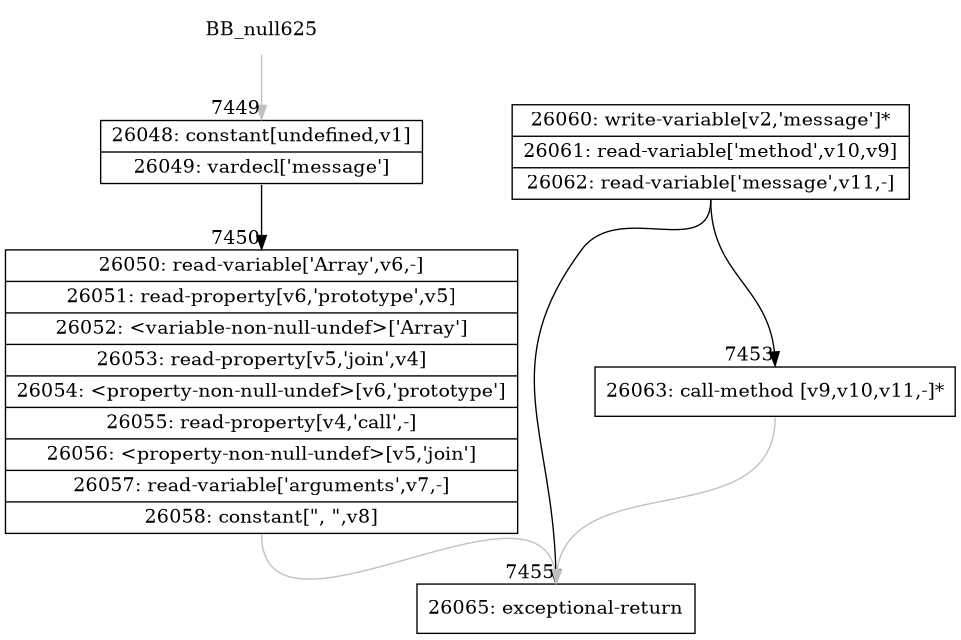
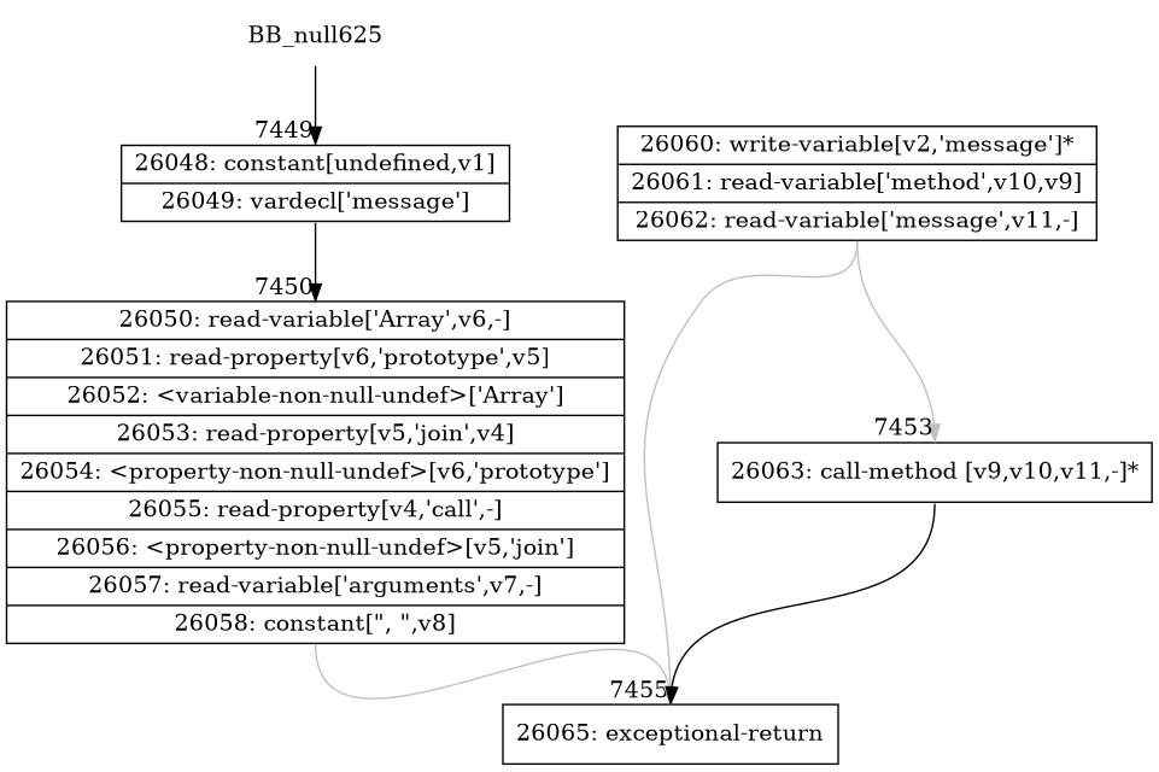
  digraph {
    rankdir=TD
    node [shape=record]
    edge [headport=n tailport=s]
    n1 [label=BB_null625 shape=none]
    n2 [label="{26048: constant[undefined,v1]|26049: vardecl['message']}"]
    n3 [label="{26050: read-variable['Array',v6,-]|26051: read-property[v6,'prototype',v5]|26052: \<variable-non-null-undef\>['Array']|26053: read-property[v5,'join',v4]|26054: \<property-non-null-undef\>[v6,'prototype']|26055: read-property[v4,'call',-]|26056: \<property-non-null-undef\>[v5,'join']|26057: read-variable['arguments',v7,-]|26058: constant[\", \",v8]}"]
    n4 [label="{26065: exceptional-return}"]
    n5 [label="{26060: write-variable[v2,'message']*|26061: read-variable['method',v10,v9]|26062: read-variable['message',v11,-]}"]
    n6 [label="{26063: call-method [v9,v10,v11,-]*}"]
-   n1 -> n2 [headlabel="    7449" color=gray]
+   n1 -> n2 [headlabel="    7449"]
    n2 -> n3 [headlabel="      7450"]
    n3 -> n4 [color=gray headlabel="      7455"]
-   n5 -> n4 [color=black]
-   n5 -> n6 [headlabel="      7453"]
-   n6 -> n4 [color=gray]
+   n5 -> n4 [color=gray]
+   n5 -> n6 [headlabel="      7453" color=gray]
+   n6 -> n4 [color=black]
  }
